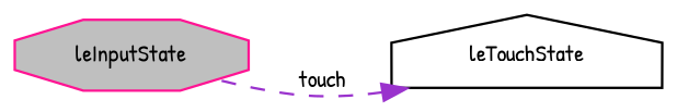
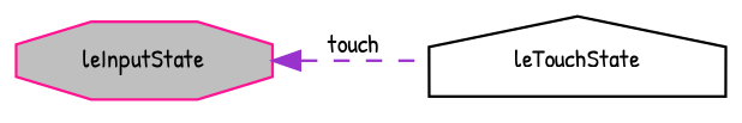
  digraph {
    rankdir=LR
    fontname="Patrick Hand"
    node [fontname="Patrick Hand" fontsize=10 style=filled]
    n1 [color=deeppink fillcolor=grey75 fontcolor=black height=0.2 label=leInputState shape=octagon width=0.4]
    n2 [color=black fillcolor=white height=0.2 label=leTouchState shape=house width=0.4]
-   n2 -> n1 [color=darkorchid3 dir=back fontname="Patrick Hand" fontsize=10 label=" touch" labelfontname=Helvetica labelfontsize=10 style=dashed]
+   n1 -> n2 [color=darkorchid3 dir=back fontname="Patrick Hand" fontsize=10 label=" touch" labelfontname=Helvetica labelfontsize=10 style=dashed]
  }
